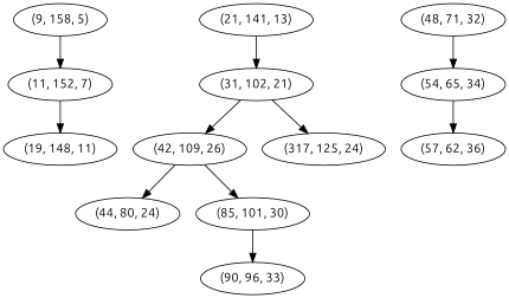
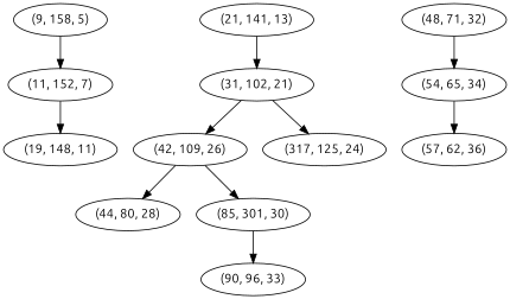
  digraph {
    fontname=Ubuntu
    node [fontname=Ubuntu]
    edge [fontname=Ubuntu]
    "(9, 158, 5)"
    "(11, 152, 7)"
    "(19, 148, 11)"
    n4 [label="(31, 102, 21)"]
    "(21, 141, 13)"
    "(42, 109, 26)"
    n7 [label="(317, 125, 24)"]
-   "(44, 80, 28)" [label="(44, 80, 24)"]
-   "(85, 101, 30)"
+   "(44, 80, 28)"
+   "(85, 101, 30)" [label="(85, 301, 30)"]
    "(90, 96, 33)"
    "(48, 71, 32)"
    "(54, 65, 34)"
    "(57, 62, 36)"
    "(9, 158, 5)" -> "(11, 152, 7)"
    "(11, 152, 7)" -> "(19, 148, 11)"
    n4 -> "(42, 109, 26)"
    n4 -> n7
    "(21, 141, 13)" -> n4
    "(42, 109, 26)" -> "(44, 80, 28)"
    "(42, 109, 26)" -> "(85, 101, 30)"
    "(85, 101, 30)" -> "(90, 96, 33)"
    "(48, 71, 32)" -> "(54, 65, 34)"
    "(54, 65, 34)" -> "(57, 62, 36)"
  }
